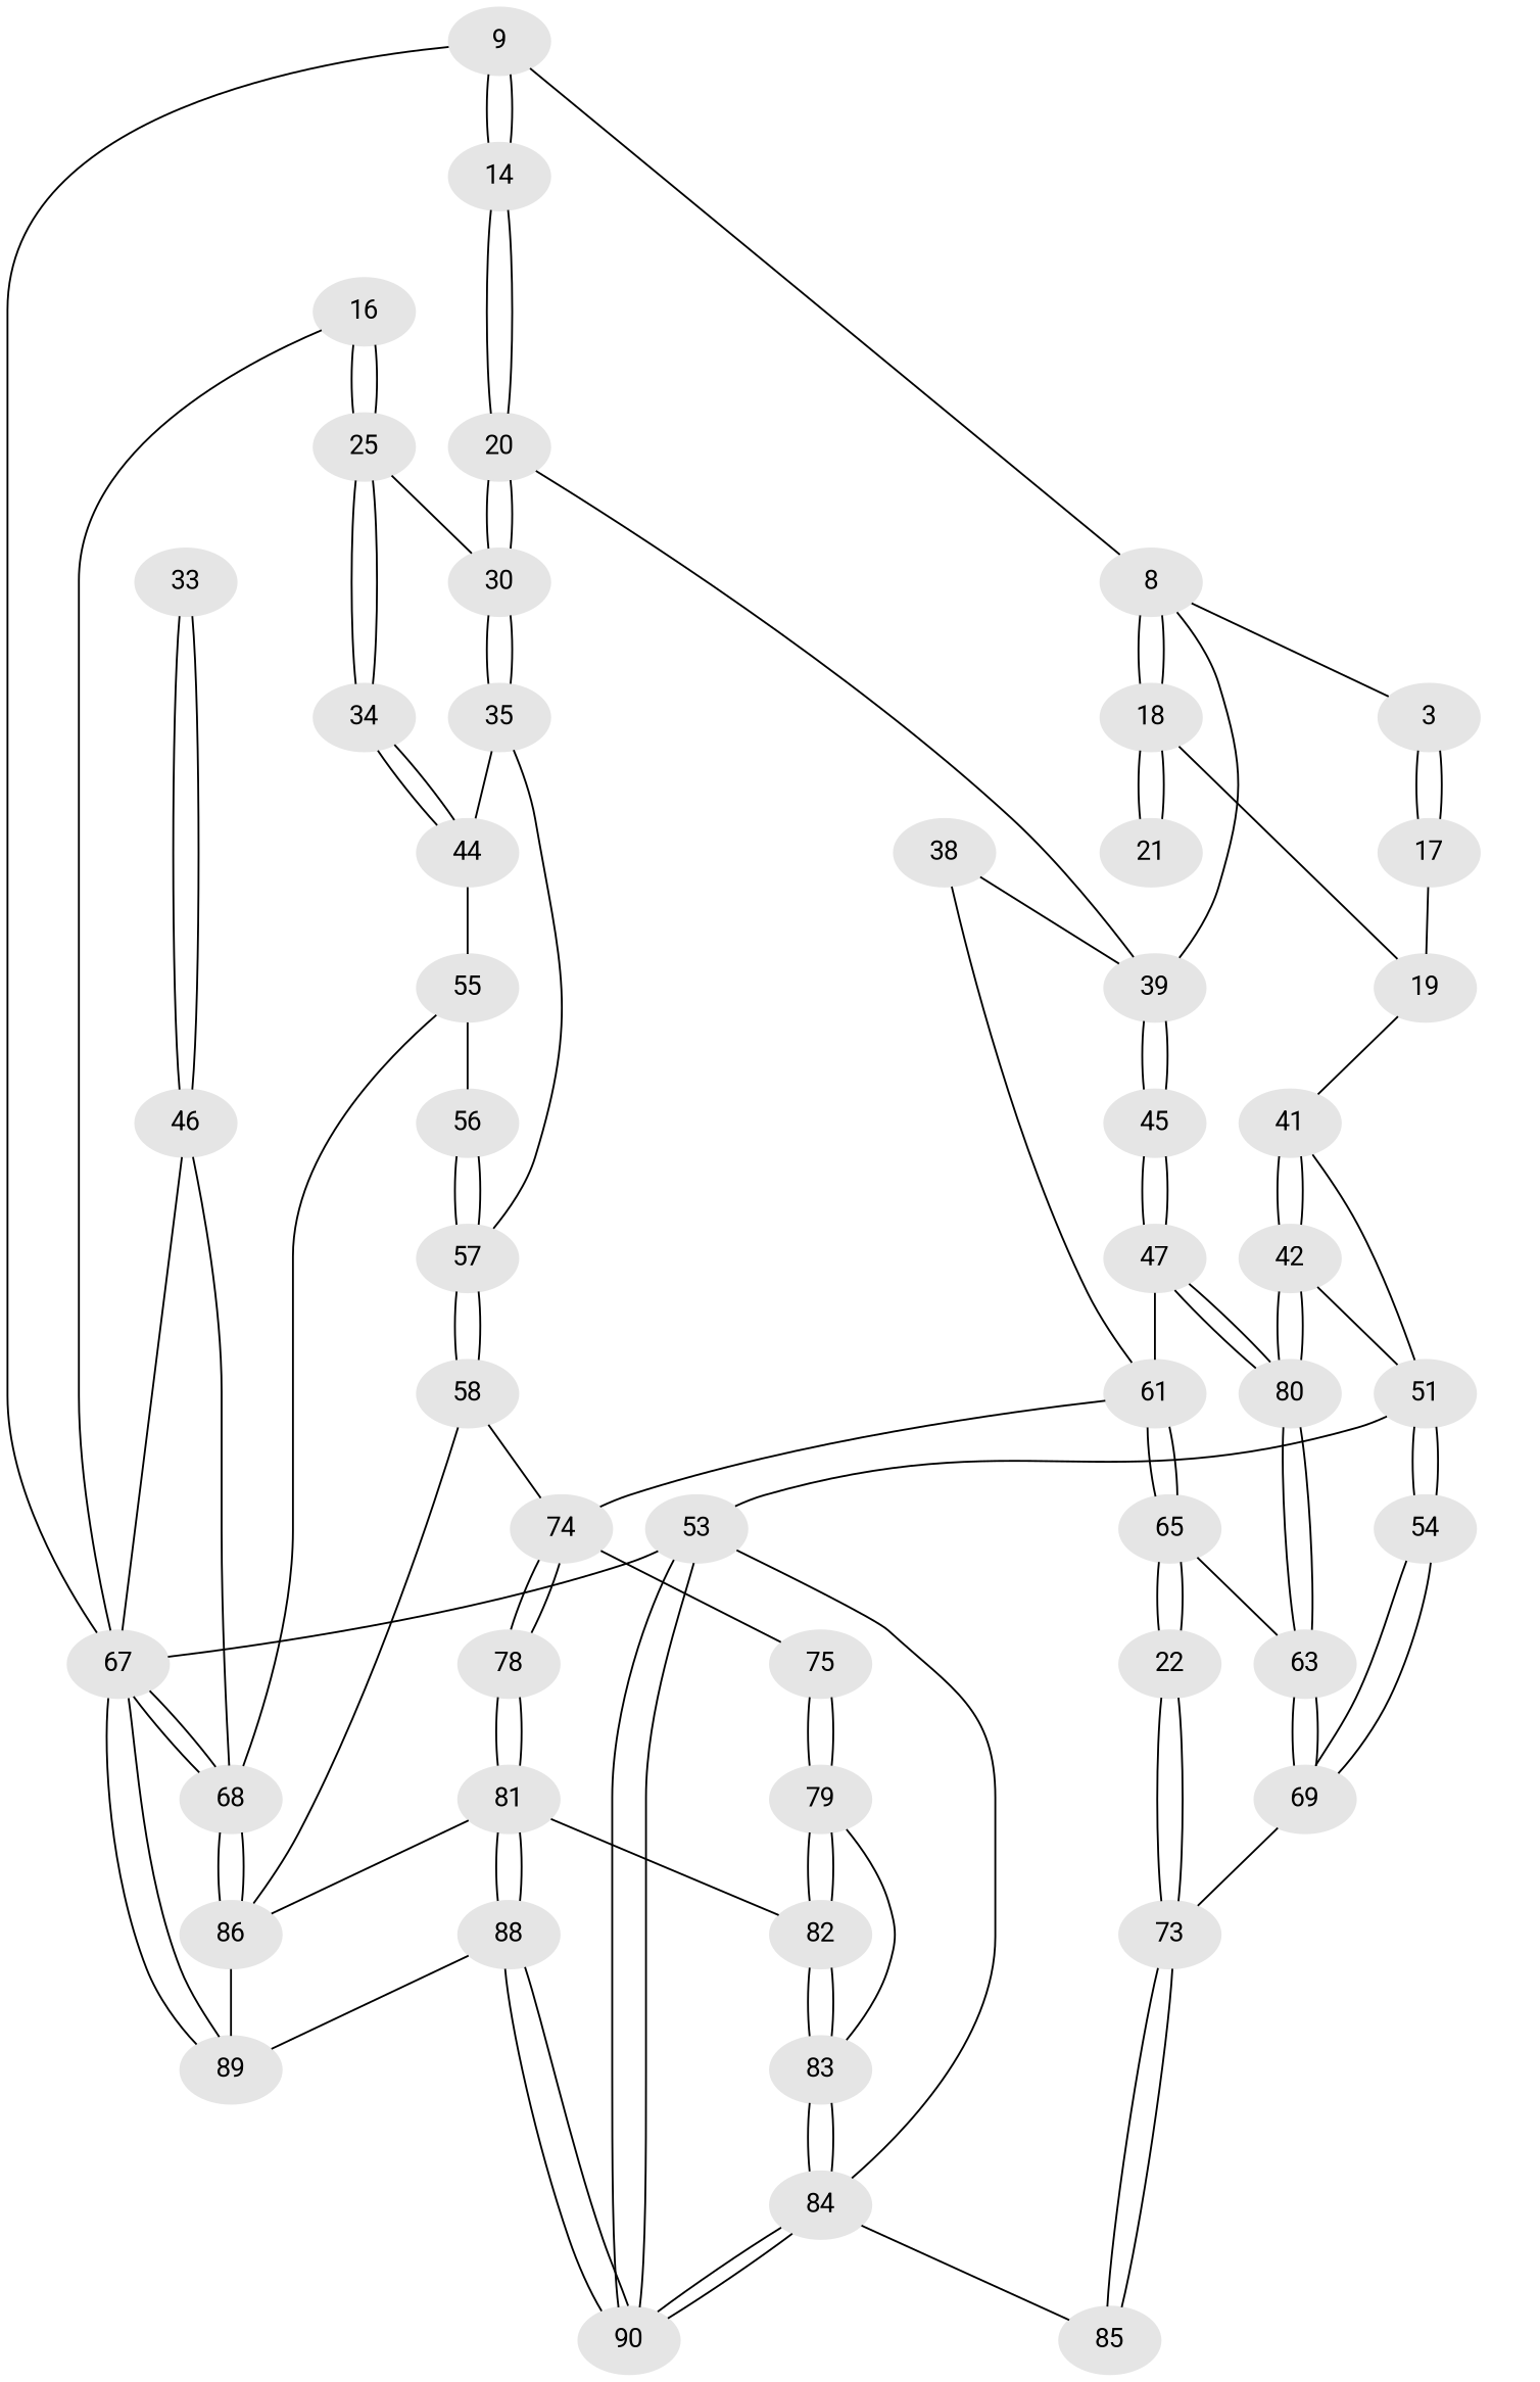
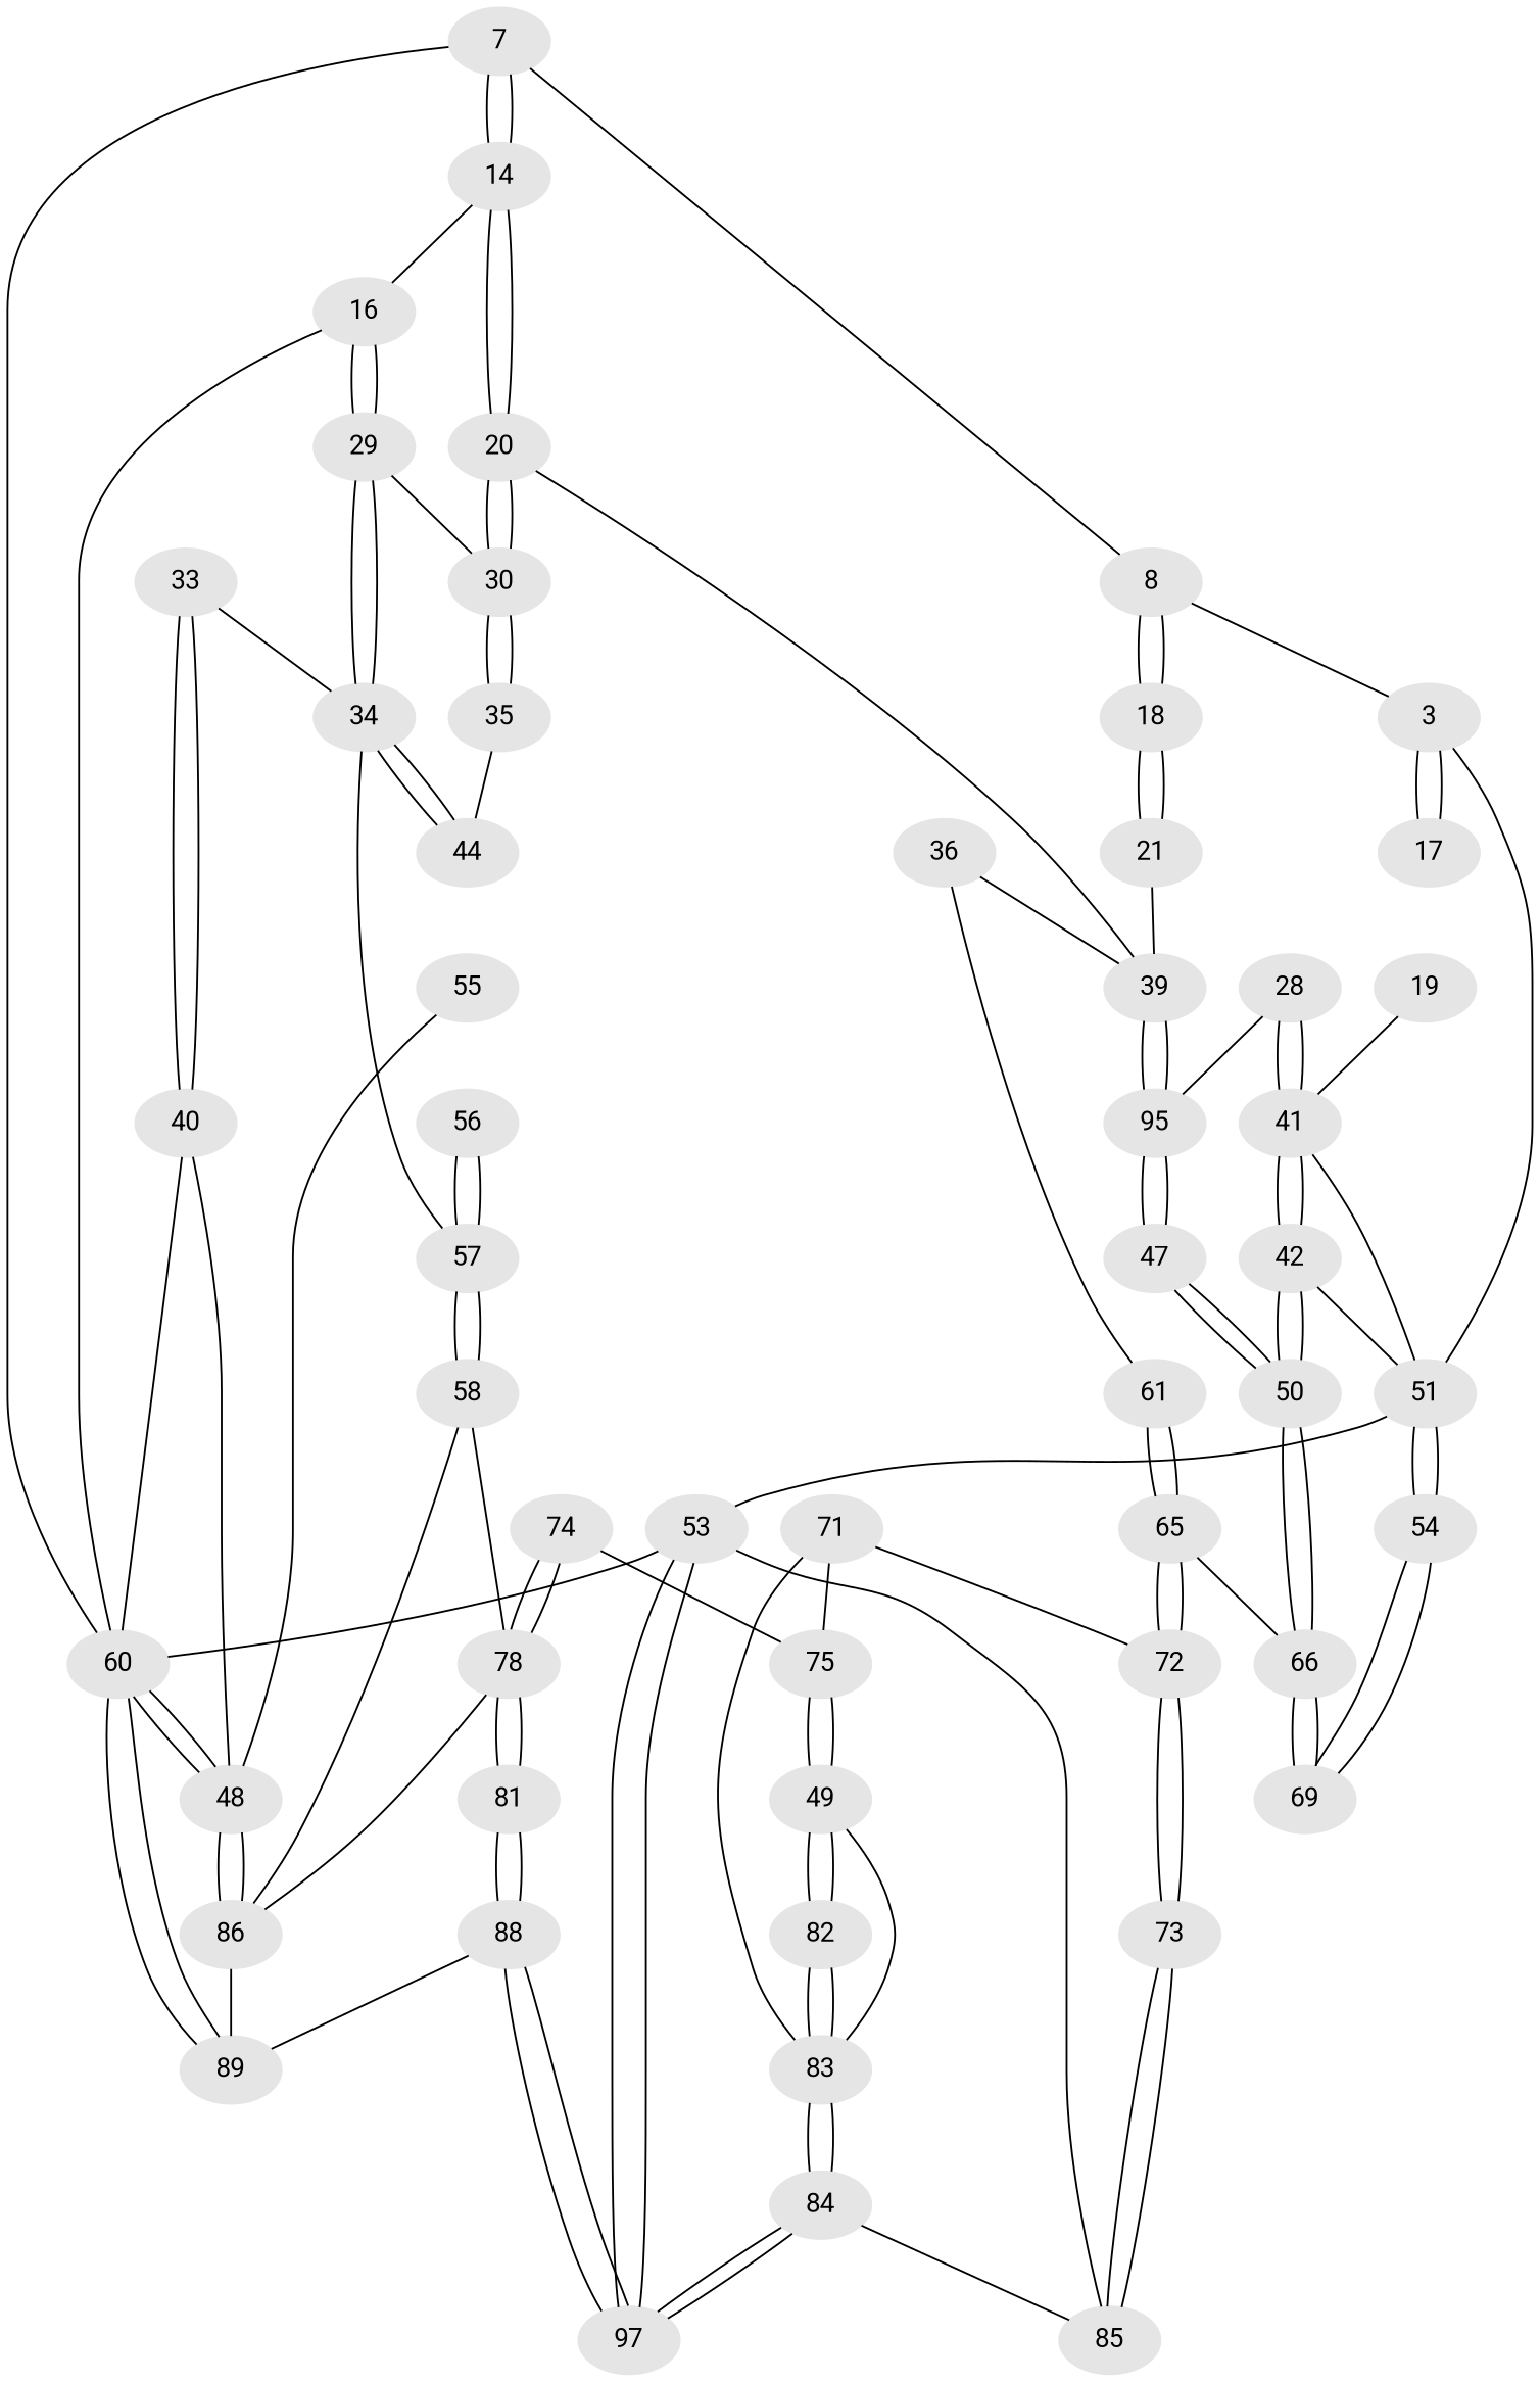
  graph {
    fontname=Roboto
    node [color=gray90 fontname=Roboto style=filled]
    edge [fontname=Roboto]
-   7 [label=9]
+   7
    8
    14
-   67 [super="+12+15+10"]
+   67 [super="+12+15+10" label=60]
    n5 [label=3 super="+5"]
    18
    16 [super="+13"]
    20
-   68 [super="+64+62+48"]
+   68 [super="+64+62+48" label=48]
    89 [super="+87"]
    17
    51 [super="+25+43"]
    19
    21
    53 [super="+2+52"]
    54
-   29 [label=25]
+   29
    30
    39 [super="+26"]
    34
    41 [super="+23+22"]
    42
    35
-   45 [super="+27"]
+   45 [super="+27" label=95]
+   28
    47
    44
    57 [super="+37+36"]
    33
-   40 [super="+31+32" label=46]
+   40 [super="+31+32"]
    55 [super="+49"]
    58
-   38
+   38 [label=36]
    61 [super="+46"]
    74 [super="+60"]
    65
    86 [super="+77+63"]
-   50 [label=80]
-   66 [label=63]
+   50
+   66
    56
    69
    85
-   90
+   90 [label=97]
    73
    75 [super="+70"]
    78
-   72 [label=22]
+   72
+   71
    83 [super="+80"]
-   79
+   79 [label=49]
    84
    81
    82
    88
    7 -- 8
    7 -- 14
    7 -- 14
    7 -- 67
    8 -- n5
    8 -- 18
    8 -- 18
+   14 -- 16
    14 -- 20
    14 -- 20
    67 -- 68
    67 -- 68
    67 -- 89
    67 -- 89
    n5 -- 17 [weight=2]
    n5 -- 17
-   18 -- 19
+   n5 -- 51
    18 -- 21
    18 -- 21
    16 -- 67 [weight=2]
    16 -- 29
    16 -- 29
    20 -- 30
    20 -- 30
    20 -- 39
    68 -- 86 [weight=2]
    68 -- 86
-   17 -- 19
    51 -- 53 [weight=2]
    51 -- 54 [weight=2]
    51 -- 54
    19 -- 41
-   8 -- 39
+   21 -- 39
    53 -- 67 [weight=3]
-   53 -- 84
+   53 -- 85
    53 -- 90
    53 -- 90
    54 -- 69
    54 -- 69
    29 -- 30
    29 -- 34
    29 -- 34
    30 -- 35
    30 -- 35
    39 -- 45 [weight=2]
    39 -- 45
    34 -- 44
    34 -- 44
    41 -- 51
    41 -- 42
    41 -- 42
    42 -- 51
    42 -- 50
    42 -- 50
    35 -- 44
-   35 -- 57
+   34 -- 57
    45 -- 47
    45 -- 47
-   47 -- 61
+   28 -- 41 [weight=2]
+   28 -- 41
+   28 -- 45
    47 -- 50
    47 -- 50
-   44 -- 55
    57 -- 58
    57 -- 58
+   33 -- 34
    33 -- 40 [weight=2]
    33 -- 40
    40 -- 67 [weight=2]
    40 -- 68
    55 -- 68 [weight=2]
-   55 -- 56
-   58 -- 74
+   58 -- 78
    58 -- 86
    38 -- 39
    38 -- 61
-   61 -- 74
    61 -- 65
    61 -- 65
    74 -- 75 [weight=2]
    74 -- 78
    74 -- 78
    65 -- 66
    65 -- 72
    65 -- 72
    86 -- 89 [weight=2]
    50 -- 66
    50 -- 66
    66 -- 69
    66 -- 69
    56 -- 57 [weight=2]
    56 -- 57
-   69 -- 73
    73 -- 85
    73 -- 85
    75 -- 79
    75 -- 79
-   81 -- 86
+   78 -- 86
    78 -- 81
    78 -- 81
    72 -- 73
    72 -- 73
+   71 -- 75
+   71 -- 72
+   71 -- 83
    83 -- 84
    83 -- 84
    79 -- 83
    79 -- 82
    79 -- 82
    84 -- 85
    84 -- 90
    84 -- 90
-   81 -- 82
    81 -- 88
    81 -- 88
    82 -- 83
    82 -- 83
    88 -- 89
    88 -- 90
    88 -- 90
  }
